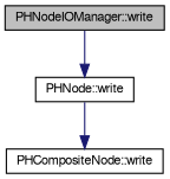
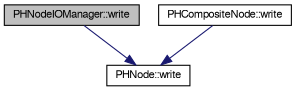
  digraph {
    rankdir=TB
    node [color=black fontname=FreeSans fontsize=10 shape=record]
    edge [color=midnightblue fontname=FreeSans fontsize=10 labelfontname=FreeSans labelfontsize=10 style=solid]
    n1 [fillcolor=grey75 fontcolor=black height=0.2 label="PHNodeIOManager::write" style=filled width=0.4]
    n2 [height=0.2 label="PHNode::write" width=0.4]
    n3 [height=0.2 label="PHCompositeNode::write" width=0.4]
    n1 -> n2
-   n2 -> n3
+   n3 -> n2
  }
